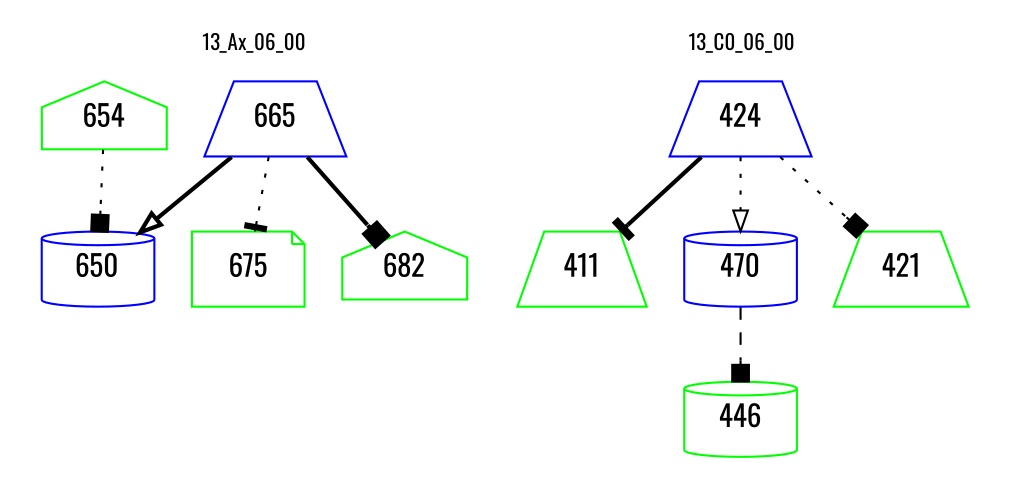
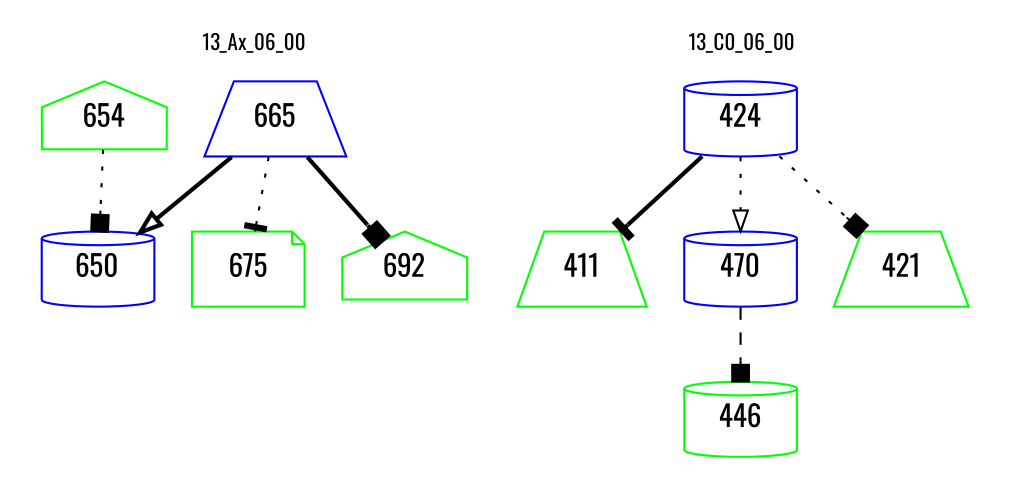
  digraph {
    fontname=Oswald
    node [color=green fontname=Oswald shape=cylinder]
    edge [arrowhead=box color=black fontname=Oswald style=dotted]
    n1 [color=blue label=665 shape=trapezium]
    n2 [label=675 shape=note]
-   n3 [label=682 shape=house]
+   n3 [label=692 shape=house]
    n4 [color=blue label=650]
    n5 [label=654 shape=house]
-   n6 [color=blue label=424 shape=trapezium]
+   n6 [color=blue label=424]
    n7 [label=411 shape=trapezium]
    n8 [color=blue label=470]
    n9 [label=421 shape=trapezium]
    n10 [label=446]
    subgraph cluster_1 {
      color=white
      fontsize=10
      label="13_Ax_06_00"
      n1
      n2
      n3
      n4
      n5
    }
    subgraph cluster_2 {
      color=white
      fontsize=10
      label="13_C0_06_00"
      n6
      n7
      n8
      n9
      n10
    }
    n1 -> n2 [arrowhead=tee]
    n1 -> n3 [style=bold]
    n1 -> n4 [arrowhead=onormal style=bold]
    n5 -> n4
    n6 -> n7 [arrowhead=tee style=bold]
    n6 -> n8 [arrowhead=onormal]
    n6 -> n9
    n8 -> n10 [style=dashed]
  }
